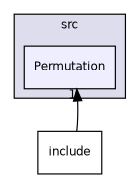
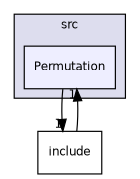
  digraph {
    compound=true
    node [fontname=Helvetica fontsize=10 shape=box]
    edge [headlabel=1 labeldistance=1.5 labelfontname=Helvetica labelfontsize=10]
    n1 [fillcolor="#eeeeff" label=Permutation pencolor=black style=filled]
    n2 [label=include]
    subgraph cluster_1 {
      bgcolor="#ddddee"
      fontname=Helvetica
      fontsize=10
      label=src
      pencolor=black
      n1
    }
+   n1 -> n2
    n2 -> n1
  }
